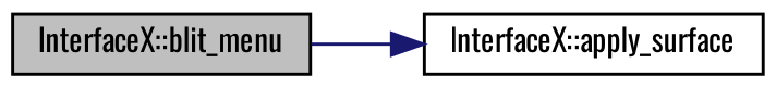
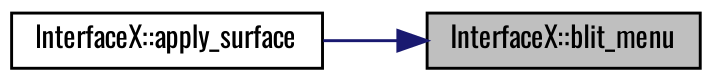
  digraph {
    rankdir=LR
    fontname=Oswald
    node [color=black fontname=Oswald fontsize=10 shape=record]
    n1 [fillcolor=grey75 fontcolor=black height=0.2 label="InterfaceX::blit_menu" style=filled width=0.4]
    n2 [height=0.2 label="InterfaceX::apply_surface" width=0.4]
-   n1 -> n2 [color=midnightblue fontname=Oswald fontsize=10 labelfontname=Helvetica labelfontsize=10 style=solid]
+   n2 -> n1 [color=midnightblue fontname=Oswald fontsize=10 labelfontname=Helvetica labelfontsize=10 style=solid]
  }
